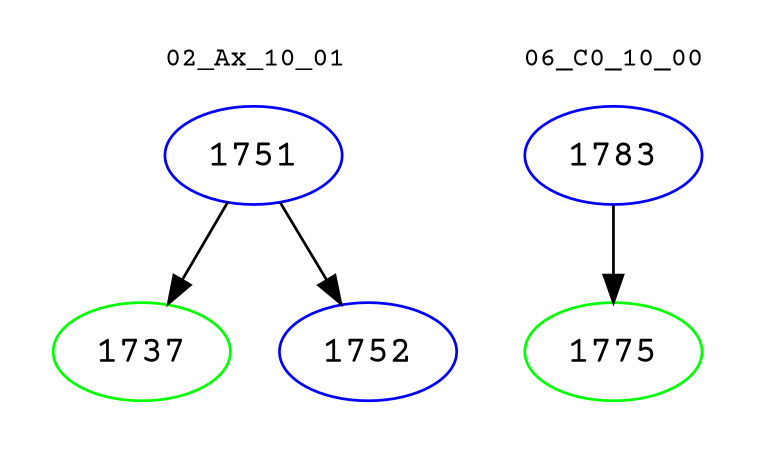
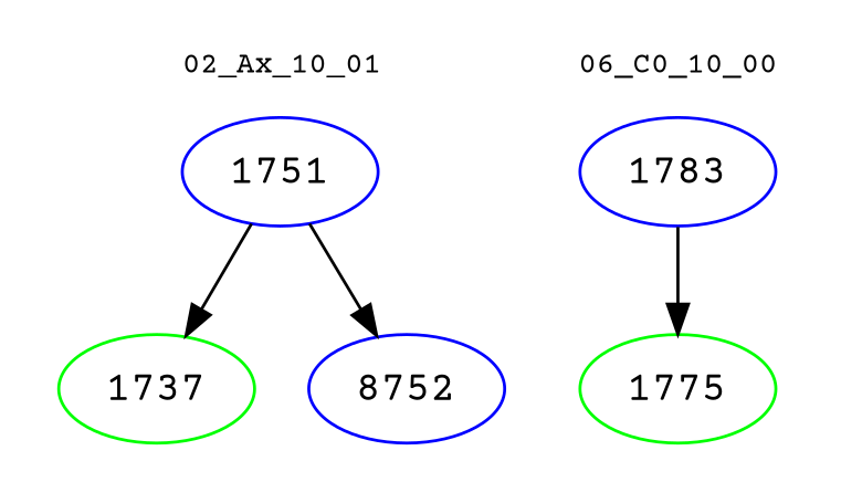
  digraph {
    fontname="Courier Prime"
    node [color=blue fontname="Courier Prime"]
    edge [color=black fontname="Courier Prime"]
    n1 [label=1751]
    n2 [color=green label=1737]
-   n3 [label=1752]
+   n3 [label=8752]
    n4 [label=1783]
    n5 [color=green label=1775]
    subgraph cluster_1 {
      color=white
      fontsize=10
      label="02_Ax_10_01"
      n1
      n2
      n3
    }
    subgraph cluster_2 {
      color=white
      fontsize=10
      label="06_C0_10_00"
      n4
      n5
    }
    n1 -> n2
    n1 -> n3
    n4 -> n5
  }
